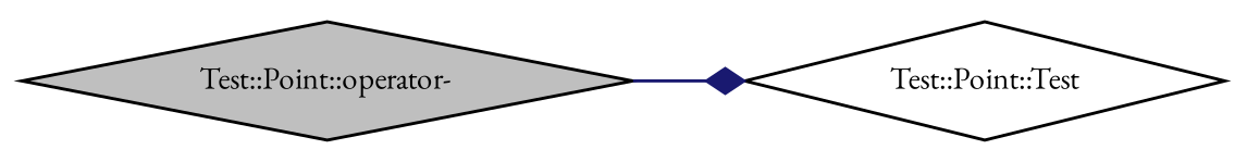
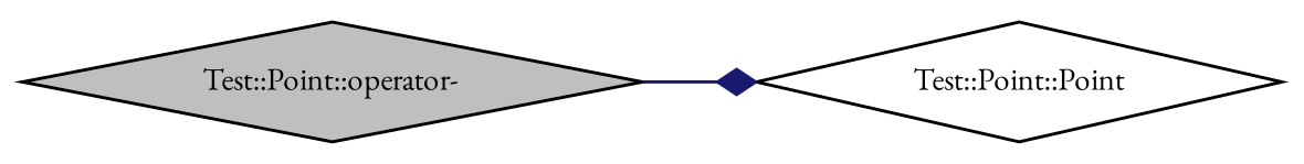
  digraph {
    rankdir=LR
    fontname="EB Garamond"
    node [color=black fontname="EB Garamond" fontsize=10 shape=diamond style=filled]
    n1 [fillcolor=grey75 fontcolor=black height=0.2 label="Test::Point::operator-" width=0.4]
-   n2 [fillcolor=white height=0.2 label="Test::Point::Test" width=0.4]
+   n2 [fillcolor=white height=0.2 label="Test::Point::Point" width=0.4]
    n1 -> n2 [color=midnightblue fontname="EB Garamond" fontsize=10 labelfontname=Helvetica labelfontsize=10 style=solid arrowhead=diamond]
  }
